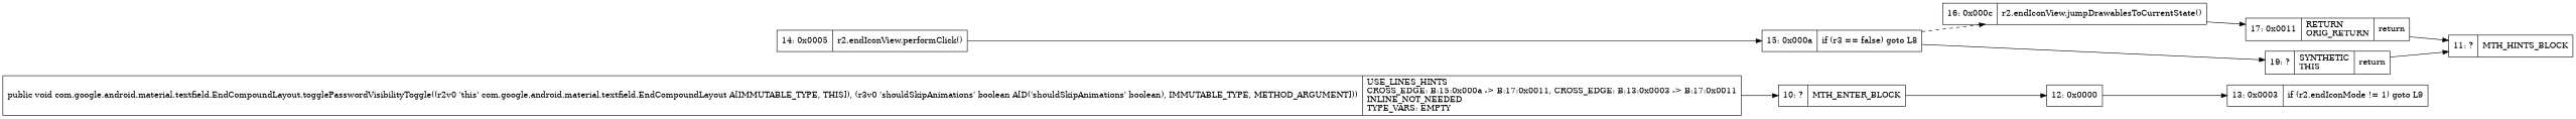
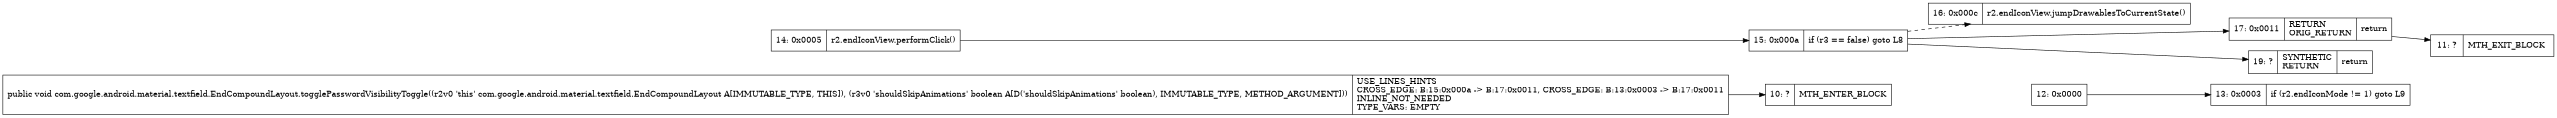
  digraph {
    rankdir=LR
    node [shape=record]
    n1 [label="{10\:\ ?|MTH_ENTER_BLOCK\l}"]
    n2 [label="{12\:\ 0x0000}"]
    n3 [label="{13\:\ 0x0003|if (r2.endIconMode != 1) goto L9\l}"]
    n4 [label="{14\:\ 0x0005|r2.endIconView.performClick()\l}"]
    n5 [label="{15\:\ 0x000a|if (r3 == false) goto L8\l}"]
    n6 [label="{16\:\ 0x000c|r2.endIconView.jumpDrawablesToCurrentState()\l}"]
-   n7 [label="{19\:\ ?|SYNTHETIC\lTHIS\l|return\l}"]
+   n7 [label="{19\:\ ?|SYNTHETIC\lRETURN\l|return\l}"]
    n8 [label="{17\:\ 0x0011|RETURN\lORIG_RETURN\l|return\l}"]
-   n9 [label="{11\:\ ?|MTH_HINTS_BLOCK\l}"]
+   n9 [label="{11\:\ ?|MTH_EXIT_BLOCK\l}"]
    n10 [label="{public void com.google.android.material.textfield.EndCompoundLayout.togglePasswordVisibilityToggle((r2v0 'this' com.google.android.material.textfield.EndCompoundLayout A[IMMUTABLE_TYPE, THIS]), (r3v0 'shouldSkipAnimations' boolean A[D('shouldSkipAnimations' boolean), IMMUTABLE_TYPE, METHOD_ARGUMENT]))  | USE_LINES_HINTS\lCROSS_EDGE: B:15:0x000a \-\> B:17:0x0011, CROSS_EDGE: B:13:0x0003 \-\> B:17:0x0011\lINLINE_NOT_NEEDED\lTYPE_VARS: EMPTY\l}"]
-   n1 -> n2
    n2 -> n3
    n4 -> n5
    n5 -> n6 [style=dashed]
    n5 -> n7
-   n6 -> n8
-   n7 -> n9
+   n5 -> n8
    n8 -> n9
    n10 -> n1
  }
